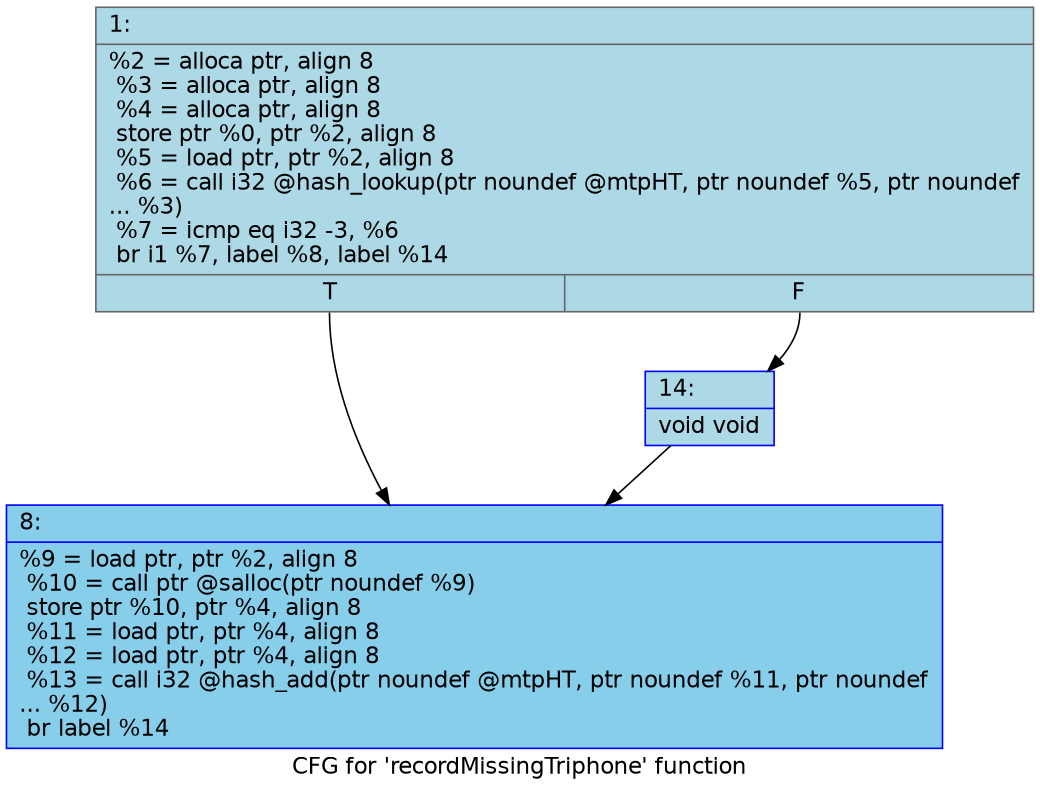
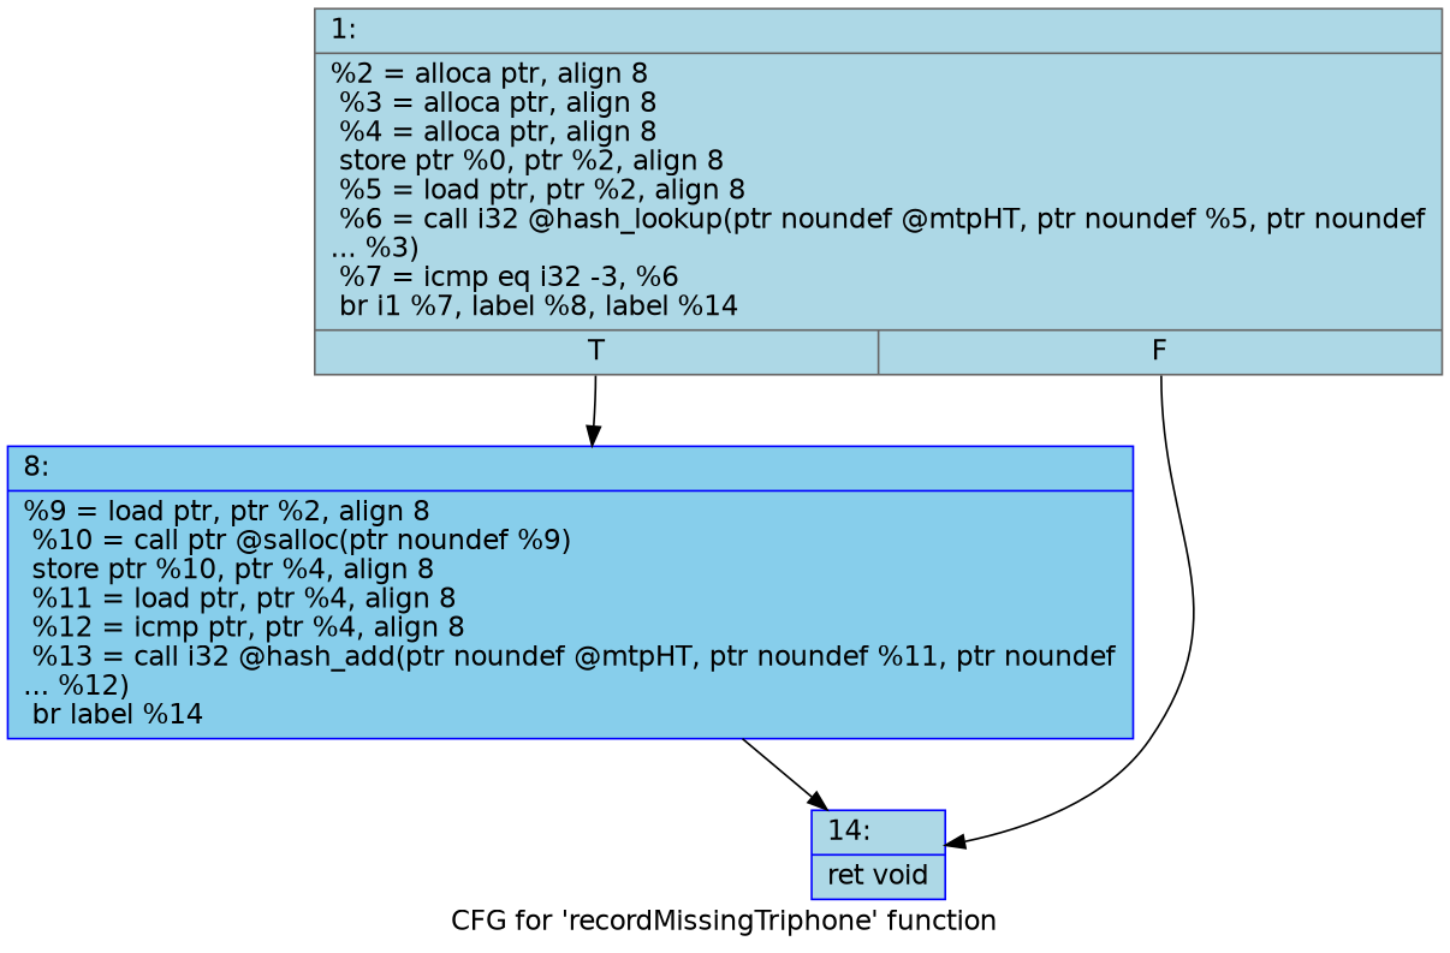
  digraph {
    fontname="DejaVu Sans"
    label="CFG for 'recordMissingTriphone' function"
    node [color=blue fillcolor=lightblue fontname="DejaVu Sans" shape=record style=filled]
    edge [fontname="DejaVu Sans"]
    n1 [color=gray40 label="{1:\l|  %2 = alloca ptr, align 8\l  %3 = alloca ptr, align 8\l  %4 = alloca ptr, align 8\l  store ptr %0, ptr %2, align 8\l  %5 = load ptr, ptr %2, align 8\l  %6 = call i32 @hash_lookup(ptr noundef @mtpHT, ptr noundef %5, ptr noundef\l... %3)\l  %7 = icmp eq i32 -3, %6\l  br i1 %7, label %8, label %14\l|{<s0>T|<s1>F}}"]
-   n2 [fillcolor=skyblue label="{8:\l|  %9 = load ptr, ptr %2, align 8\l  %10 = call ptr @salloc(ptr noundef %9)\l  store ptr %10, ptr %4, align 8\l  %11 = load ptr, ptr %4, align 8\l  %12 = load ptr, ptr %4, align 8\l  %13 = call i32 @hash_add(ptr noundef @mtpHT, ptr noundef %11, ptr noundef\l... %12)\l  br label %14\l}"]
-   n3 [label="{14:\l|  void void\l}"]
+   n2 [fillcolor=skyblue label="{8:\l|  %9 = load ptr, ptr %2, align 8\l  %10 = call ptr @salloc(ptr noundef %9)\l  store ptr %10, ptr %4, align 8\l  %11 = load ptr, ptr %4, align 8\l  %12 = icmp ptr, ptr %4, align 8\l  %13 = call i32 @hash_add(ptr noundef @mtpHT, ptr noundef %11, ptr noundef\l... %12)\l  br label %14\l}"]
+   n3 [label="{14:\l|  ret void\l}"]
    n1 -> n2 [tailport=s0]
    n1 -> n3 [tailport=s1]
-   n3 -> n2
+   n2 -> n3
  }
